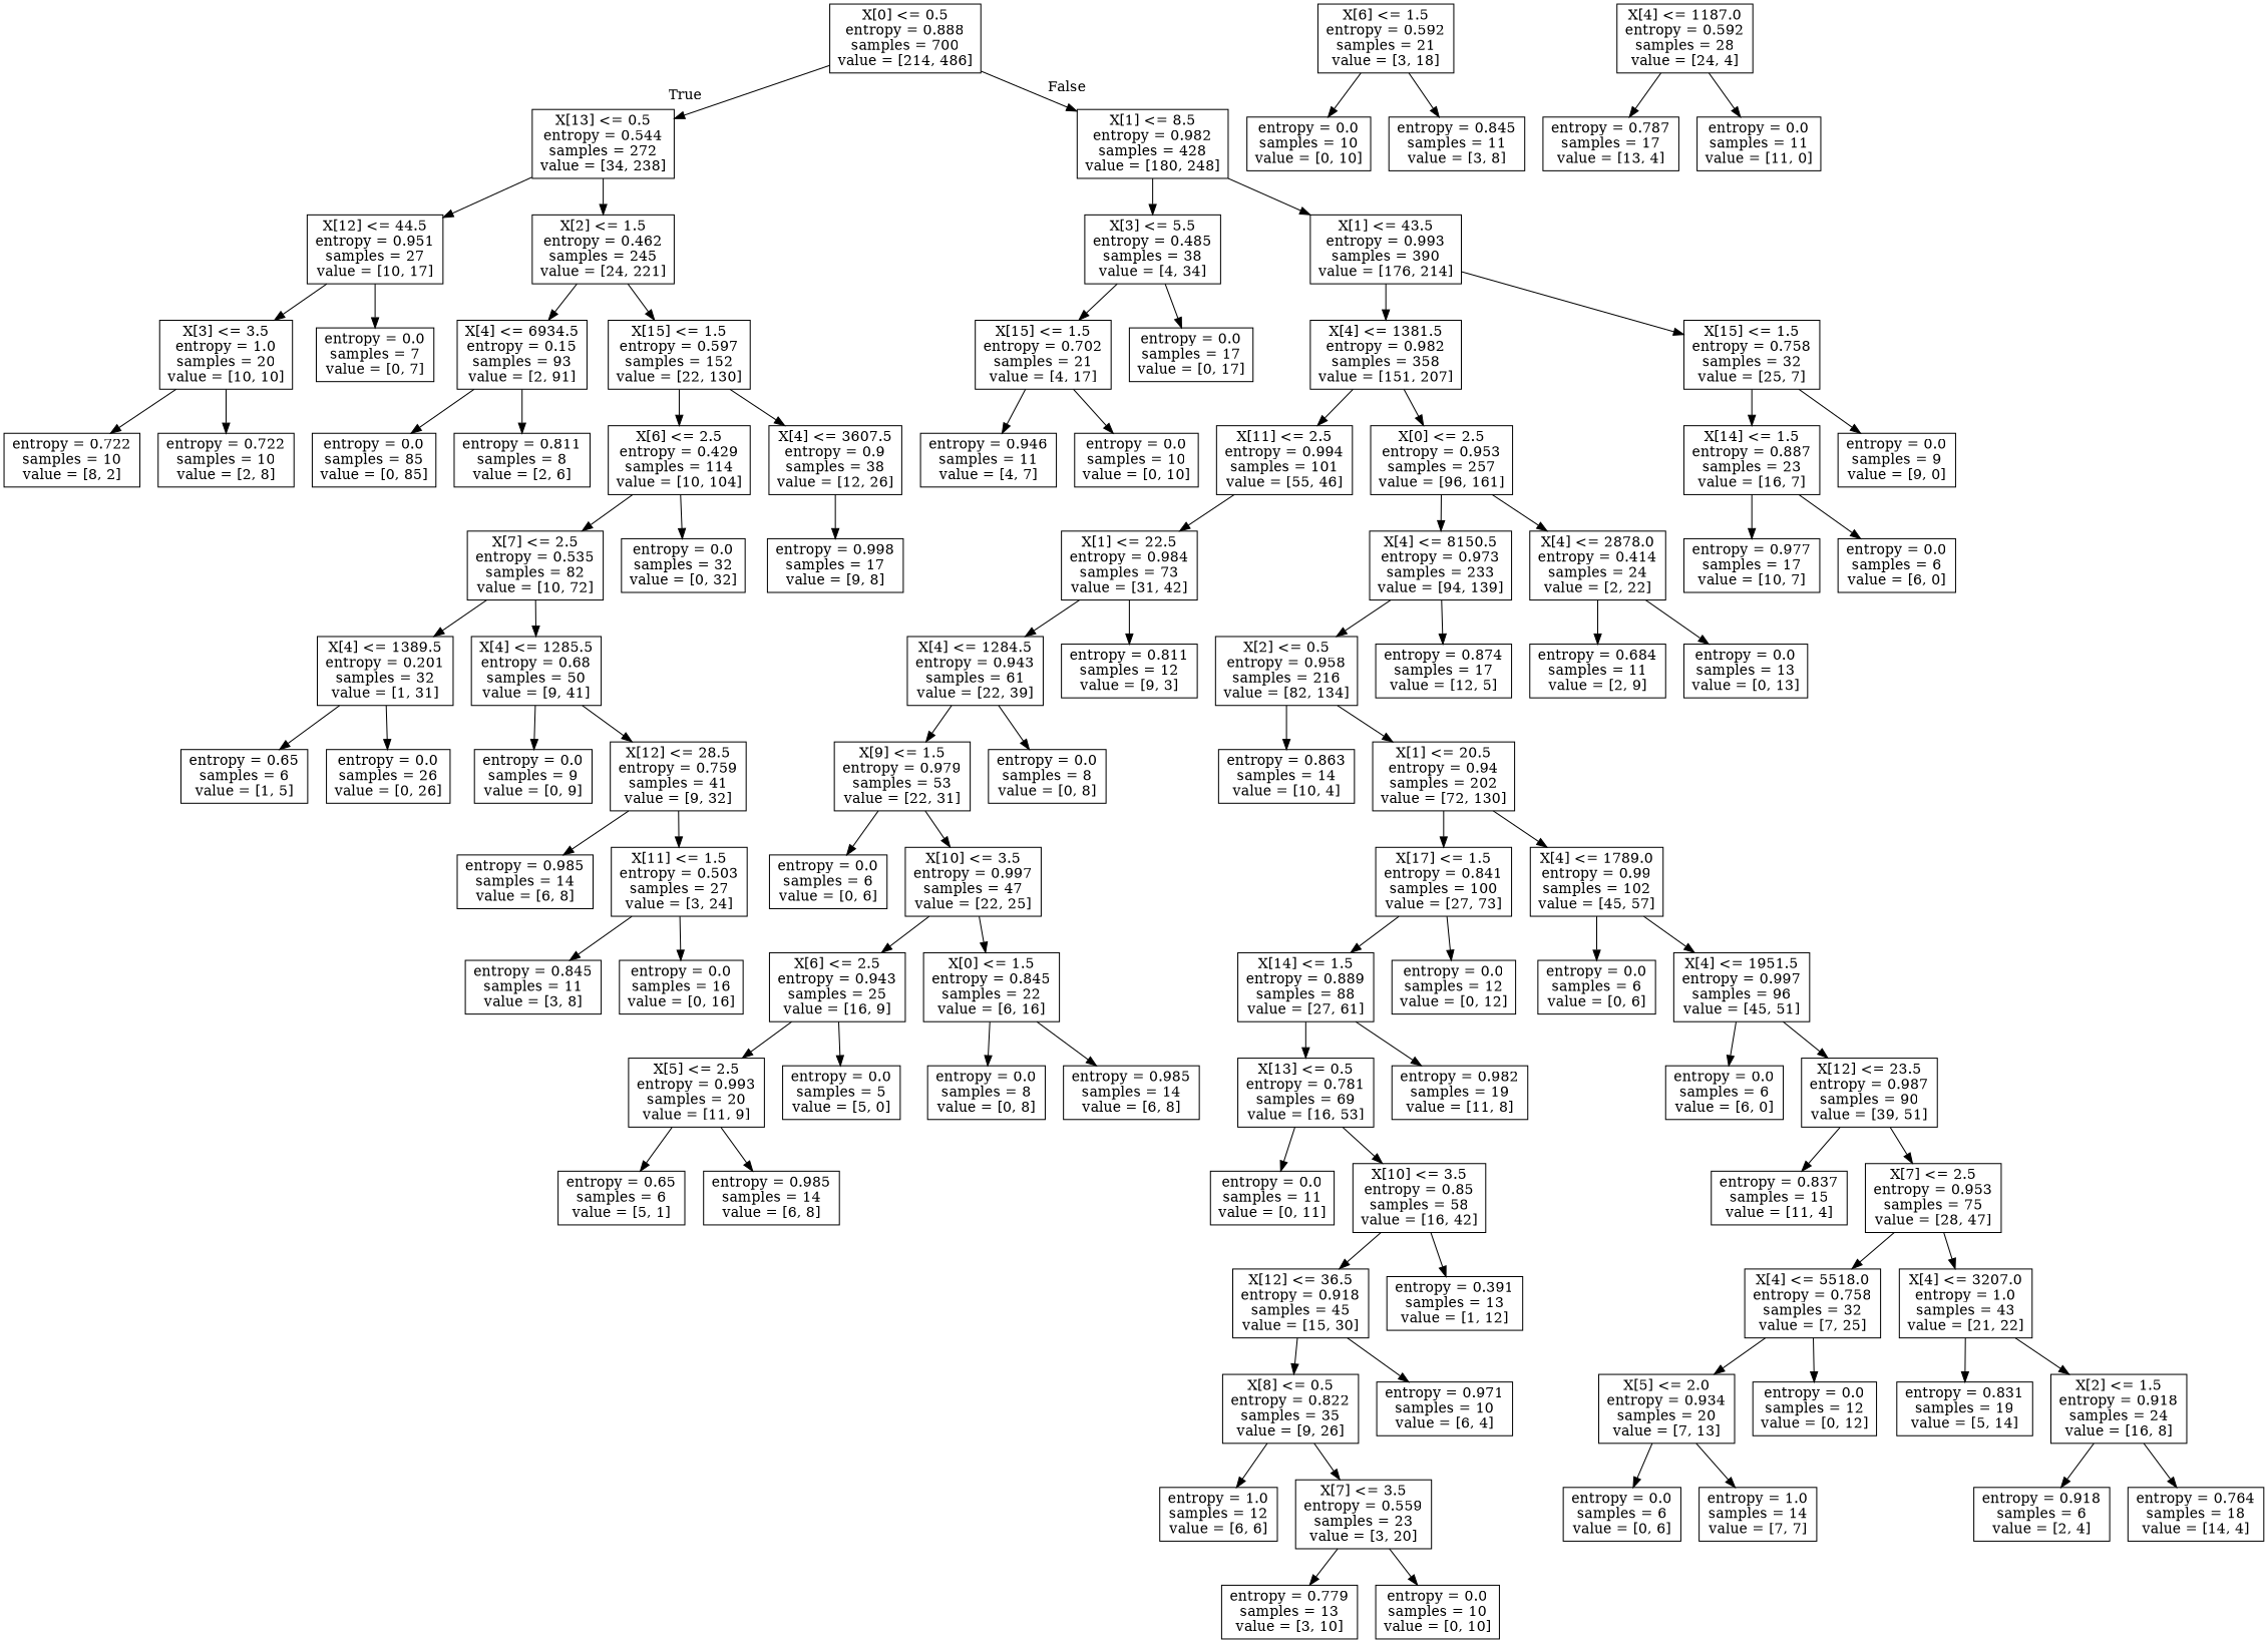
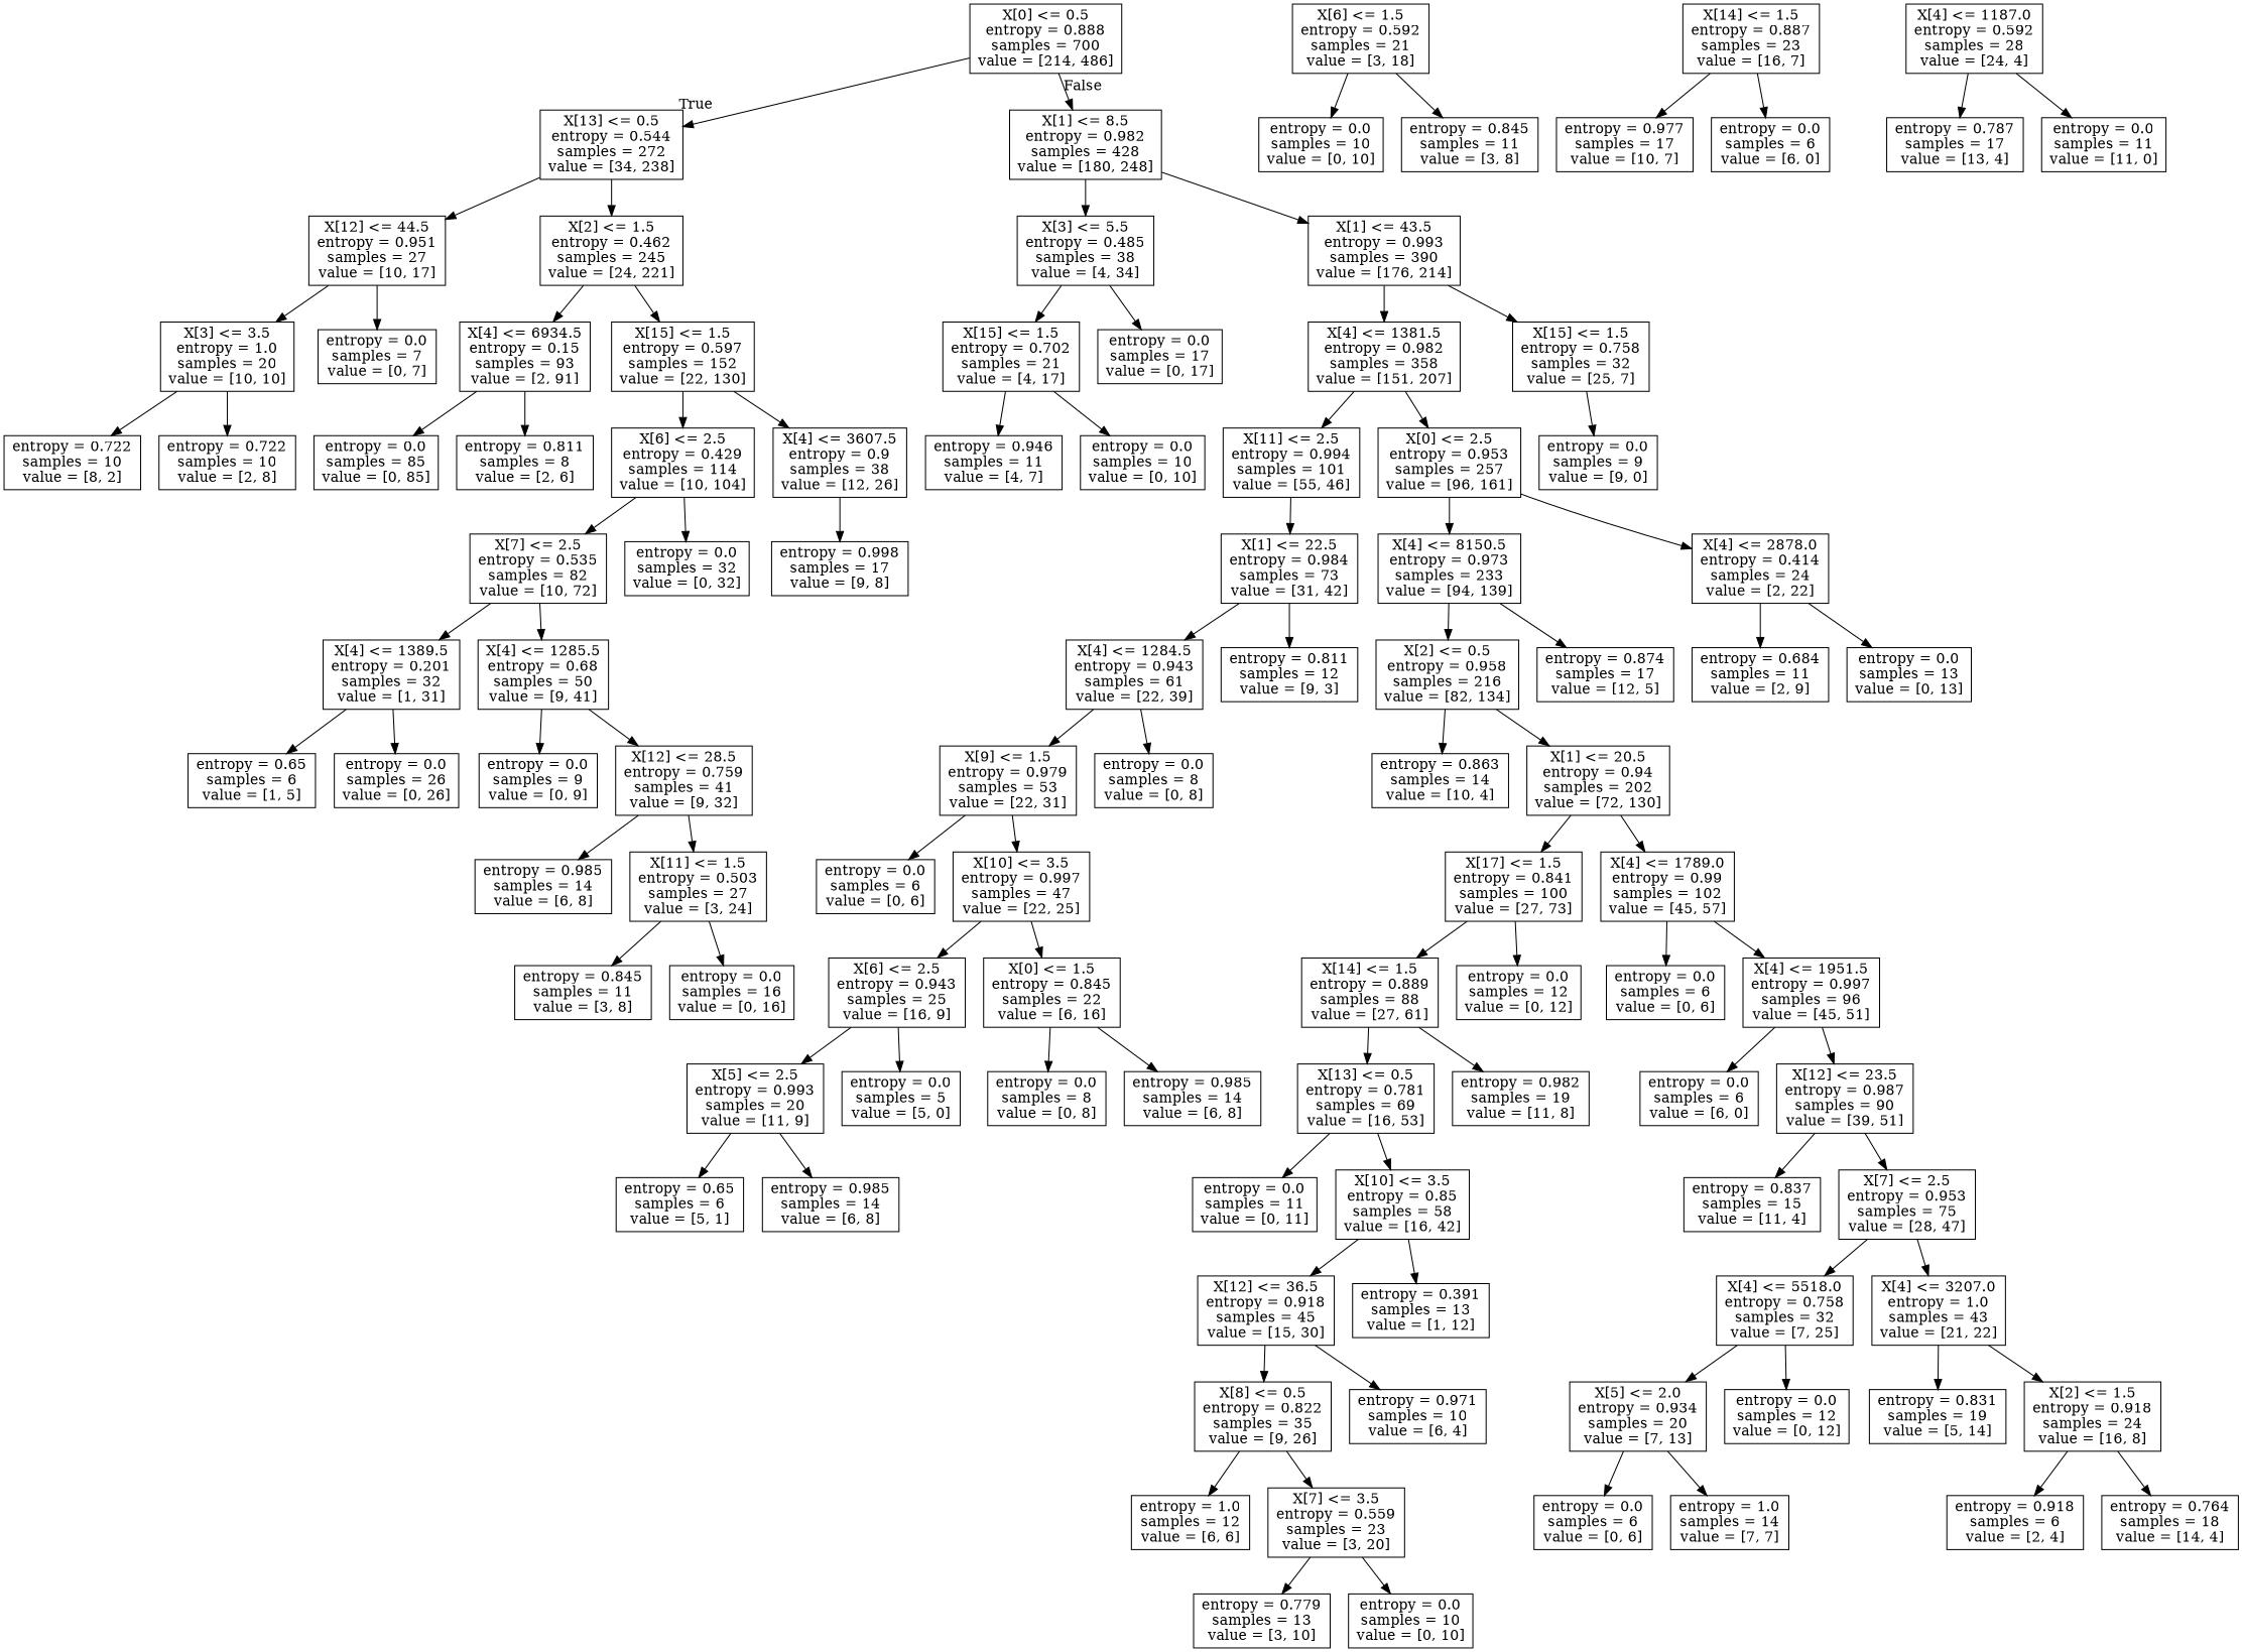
  digraph {
    node [shape=box]
    n1 [label="X[0] <= 0.5\nentropy = 0.888\nsamples = 700\nvalue = [214, 486]"]
    n2 [label="X[13] <= 0.5\nentropy = 0.544\nsamples = 272\nvalue = [34, 238]"]
    n3 [label="X[1] <= 8.5\nentropy = 0.982\nsamples = 428\nvalue = [180, 248]"]
    n4 [label="X[12] <= 44.5\nentropy = 0.951\nsamples = 27\nvalue = [10, 17]"]
    n5 [label="X[2] <= 1.5\nentropy = 0.462\nsamples = 245\nvalue = [24, 221]"]
    n6 [label="X[3] <= 5.5\nentropy = 0.485\nsamples = 38\nvalue = [4, 34]"]
    n7 [label="X[1] <= 43.5\nentropy = 0.993\nsamples = 390\nvalue = [176, 214]"]
    n8 [label="X[3] <= 3.5\nentropy = 1.0\nsamples = 20\nvalue = [10, 10]"]
    n9 [label="entropy = 0.0\nsamples = 7\nvalue = [0, 7]"]
    n10 [label="X[4] <= 6934.5\nentropy = 0.15\nsamples = 93\nvalue = [2, 91]"]
    n11 [label="X[15] <= 1.5\nentropy = 0.597\nsamples = 152\nvalue = [22, 130]"]
    n12 [label="entropy = 0.722\nsamples = 10\nvalue = [8, 2]"]
    n13 [label="entropy = 0.722\nsamples = 10\nvalue = [2, 8]"]
    n14 [label="entropy = 0.0\nsamples = 85\nvalue = [0, 85]"]
    n15 [label="entropy = 0.811\nsamples = 8\nvalue = [2, 6]"]
    n16 [label="X[6] <= 2.5\nentropy = 0.429\nsamples = 114\nvalue = [10, 104]"]
    n17 [label="X[4] <= 3607.5\nentropy = 0.9\nsamples = 38\nvalue = [12, 26]"]
    n18 [label="X[7] <= 2.5\nentropy = 0.535\nsamples = 82\nvalue = [10, 72]"]
    n19 [label="entropy = 0.0\nsamples = 32\nvalue = [0, 32]"]
    n20 [label="entropy = 0.998\nsamples = 17\nvalue = [9, 8]"]
    n21 [label="X[4] <= 1389.5\nentropy = 0.201\nsamples = 32\nvalue = [1, 31]"]
    n22 [label="X[4] <= 1285.5\nentropy = 0.68\nsamples = 50\nvalue = [9, 41]"]
    n23 [label="entropy = 0.65\nsamples = 6\nvalue = [1, 5]"]
    n24 [label="entropy = 0.0\nsamples = 26\nvalue = [0, 26]"]
    n25 [label="entropy = 0.0\nsamples = 9\nvalue = [0, 9]"]
    n26 [label="X[12] <= 28.5\nentropy = 0.759\nsamples = 41\nvalue = [9, 32]"]
    n27 [label="entropy = 0.985\nsamples = 14\nvalue = [6, 8]"]
    n28 [label="X[11] <= 1.5\nentropy = 0.503\nsamples = 27\nvalue = [3, 24]"]
    n29 [label="entropy = 0.845\nsamples = 11\nvalue = [3, 8]"]
    n30 [label="entropy = 0.0\nsamples = 16\nvalue = [0, 16]"]
    n31 [label="X[6] <= 1.5\nentropy = 0.592\nsamples = 21\nvalue = [3, 18]"]
    n32 [label="entropy = 0.0\nsamples = 10\nvalue = [0, 10]"]
    n33 [label="entropy = 0.845\nsamples = 11\nvalue = [3, 8]"]
    n34 [label="X[15] <= 1.5\nentropy = 0.702\nsamples = 21\nvalue = [4, 17]"]
    n35 [label="entropy = 0.0\nsamples = 17\nvalue = [0, 17]"]
    n36 [label="X[4] <= 1381.5\nentropy = 0.982\nsamples = 358\nvalue = [151, 207]"]
    n37 [label="X[15] <= 1.5\nentropy = 0.758\nsamples = 32\nvalue = [25, 7]"]
    n38 [label="entropy = 0.946\nsamples = 11\nvalue = [4, 7]"]
    n39 [label="entropy = 0.0\nsamples = 10\nvalue = [0, 10]"]
    n40 [label="X[11] <= 2.5\nentropy = 0.994\nsamples = 101\nvalue = [55, 46]"]
    n41 [label="X[0] <= 2.5\nentropy = 0.953\nsamples = 257\nvalue = [96, 161]"]
    n42 [label="X[14] <= 1.5\nentropy = 0.887\nsamples = 23\nvalue = [16, 7]"]
    n43 [label="entropy = 0.0\nsamples = 9\nvalue = [9, 0]"]
    n44 [label="X[1] <= 22.5\nentropy = 0.984\nsamples = 73\nvalue = [31, 42]"]
    n45 [label="X[4] <= 8150.5\nentropy = 0.973\nsamples = 233\nvalue = [94, 139]"]
    n46 [label="X[4] <= 2878.0\nentropy = 0.414\nsamples = 24\nvalue = [2, 22]"]
    n47 [label="X[4] <= 1284.5\nentropy = 0.943\nsamples = 61\nvalue = [22, 39]"]
    n48 [label="entropy = 0.811\nsamples = 12\nvalue = [9, 3]"]
    n49 [label="X[4] <= 1187.0\nentropy = 0.592\nsamples = 28\nvalue = [24, 4]"]
    n50 [label="entropy = 0.787\nsamples = 17\nvalue = [13, 4]"]
    n51 [label="entropy = 0.0\nsamples = 11\nvalue = [11, 0]"]
    n52 [label="X[9] <= 1.5\nentropy = 0.979\nsamples = 53\nvalue = [22, 31]"]
    n53 [label="entropy = 0.0\nsamples = 8\nvalue = [0, 8]"]
    n54 [label="entropy = 0.0\nsamples = 6\nvalue = [0, 6]"]
    n55 [label="X[10] <= 3.5\nentropy = 0.997\nsamples = 47\nvalue = [22, 25]"]
    n56 [label="X[6] <= 2.5\nentropy = 0.943\nsamples = 25\nvalue = [16, 9]"]
    n57 [label="X[0] <= 1.5\nentropy = 0.845\nsamples = 22\nvalue = [6, 16]"]
    n58 [label="X[5] <= 2.5\nentropy = 0.993\nsamples = 20\nvalue = [11, 9]"]
    n59 [label="entropy = 0.0\nsamples = 5\nvalue = [5, 0]"]
    n60 [label="entropy = 0.0\nsamples = 8\nvalue = [0, 8]"]
    n61 [label="entropy = 0.985\nsamples = 14\nvalue = [6, 8]"]
    n62 [label="entropy = 0.65\nsamples = 6\nvalue = [5, 1]"]
    n63 [label="entropy = 0.985\nsamples = 14\nvalue = [6, 8]"]
    n64 [label="X[2] <= 0.5\nentropy = 0.958\nsamples = 216\nvalue = [82, 134]"]
    n65 [label="entropy = 0.874\nsamples = 17\nvalue = [12, 5]"]
    n66 [label="entropy = 0.684\nsamples = 11\nvalue = [2, 9]"]
    n67 [label="entropy = 0.0\nsamples = 13\nvalue = [0, 13]"]
    n68 [label="entropy = 0.863\nsamples = 14\nvalue = [10, 4]"]
    n69 [label="X[1] <= 20.5\nentropy = 0.94\nsamples = 202\nvalue = [72, 130]"]
    n70 [label="X[17] <= 1.5\nentropy = 0.841\nsamples = 100\nvalue = [27, 73]"]
    n71 [label="X[4] <= 1789.0\nentropy = 0.99\nsamples = 102\nvalue = [45, 57]"]
    n72 [label="X[14] <= 1.5\nentropy = 0.889\nsamples = 88\nvalue = [27, 61]"]
    n73 [label="entropy = 0.0\nsamples = 12\nvalue = [0, 12]"]
    n74 [label="entropy = 0.0\nsamples = 6\nvalue = [0, 6]"]
    n75 [label="X[4] <= 1951.5\nentropy = 0.997\nsamples = 96\nvalue = [45, 51]"]
    n76 [label="X[13] <= 0.5\nentropy = 0.781\nsamples = 69\nvalue = [16, 53]"]
    n77 [label="entropy = 0.982\nsamples = 19\nvalue = [11, 8]"]
    n78 [label="entropy = 0.0\nsamples = 11\nvalue = [0, 11]"]
    n79 [label="X[10] <= 3.5\nentropy = 0.85\nsamples = 58\nvalue = [16, 42]"]
    n80 [label="X[12] <= 36.5\nentropy = 0.918\nsamples = 45\nvalue = [15, 30]"]
    n81 [label="entropy = 0.391\nsamples = 13\nvalue = [1, 12]"]
    n82 [label="X[8] <= 0.5\nentropy = 0.822\nsamples = 35\nvalue = [9, 26]"]
    n83 [label="entropy = 0.971\nsamples = 10\nvalue = [6, 4]"]
    n84 [label="entropy = 1.0\nsamples = 12\nvalue = [6, 6]"]
    n85 [label="X[7] <= 3.5\nentropy = 0.559\nsamples = 23\nvalue = [3, 20]"]
    n86 [label="entropy = 0.779\nsamples = 13\nvalue = [3, 10]"]
    n87 [label="entropy = 0.0\nsamples = 10\nvalue = [0, 10]"]
    n88 [label="entropy = 0.0\nsamples = 6\nvalue = [6, 0]"]
    n89 [label="X[12] <= 23.5\nentropy = 0.987\nsamples = 90\nvalue = [39, 51]"]
    n90 [label="entropy = 0.837\nsamples = 15\nvalue = [11, 4]"]
    n91 [label="X[7] <= 2.5\nentropy = 0.953\nsamples = 75\nvalue = [28, 47]"]
    n92 [label="X[4] <= 5518.0\nentropy = 0.758\nsamples = 32\nvalue = [7, 25]"]
    n93 [label="X[4] <= 3207.0\nentropy = 1.0\nsamples = 43\nvalue = [21, 22]"]
    n94 [label="X[5] <= 2.0\nentropy = 0.934\nsamples = 20\nvalue = [7, 13]"]
    n95 [label="entropy = 0.0\nsamples = 12\nvalue = [0, 12]"]
    n96 [label="entropy = 0.831\nsamples = 19\nvalue = [5, 14]"]
    n97 [label="X[2] <= 1.5\nentropy = 0.918\nsamples = 24\nvalue = [16, 8]"]
    n98 [label="entropy = 0.0\nsamples = 6\nvalue = [0, 6]"]
    n99 [label="entropy = 1.0\nsamples = 14\nvalue = [7, 7]"]
    n100 [label="entropy = 0.918\nsamples = 6\nvalue = [2, 4]"]
    n101 [label="entropy = 0.764\nsamples = 18\nvalue = [14, 4]"]
    n102 [label="entropy = 0.977\nsamples = 17\nvalue = [10, 7]"]
    n103 [label="entropy = 0.0\nsamples = 6\nvalue = [6, 0]"]
    n1 -> n2 [headlabel=True labelangle=45 labeldistance=2.5]
    n1 -> n3 [headlabel=False labelangle=-45 labeldistance=2.5]
    n2 -> n4
    n2 -> n5
    n3 -> n6
    n3 -> n7
    n4 -> n8
    n4 -> n9
    n5 -> n10
    n5 -> n11
    n6 -> n34
    n6 -> n35
    n7 -> n36
    n7 -> n37
    n8 -> n12
    n8 -> n13
    n10 -> n14
    n10 -> n15
    n11 -> n16
    n11 -> n17
    n16 -> n18
    n16 -> n19
    n17 -> n20
    n18 -> n21
    n18 -> n22
    n21 -> n23
    n21 -> n24
    n22 -> n25
    n22 -> n26
    n26 -> n27
    n26 -> n28
    n28 -> n29
    n28 -> n30
    n31 -> n32
    n31 -> n33
    n34 -> n38
    n34 -> n39
    n36 -> n40
    n36 -> n41
-   n37 -> n42
    n37 -> n43
    n40 -> n44
    n41 -> n45
    n41 -> n46
    n42 -> n102
    n42 -> n103
    n44 -> n47
    n44 -> n48
    n45 -> n64
    n45 -> n65
    n46 -> n66
    n46 -> n67
    n47 -> n52
    n47 -> n53
    n49 -> n50
    n49 -> n51
    n52 -> n54
    n52 -> n55
    n55 -> n56
    n55 -> n57
    n56 -> n58
    n56 -> n59
    n57 -> n60
    n57 -> n61
    n58 -> n62
    n58 -> n63
    n64 -> n68
    n64 -> n69
    n69 -> n70
    n69 -> n71
    n70 -> n72
    n70 -> n73
    n71 -> n74
    n71 -> n75
    n72 -> n76
    n72 -> n77
    n75 -> n88
    n75 -> n89
    n76 -> n78
    n76 -> n79
    n79 -> n80
    n79 -> n81
    n80 -> n82
    n80 -> n83
    n82 -> n84
    n82 -> n85
    n85 -> n86
    n85 -> n87
    n89 -> n90
    n89 -> n91
    n91 -> n92
    n91 -> n93
    n92 -> n94
    n92 -> n95
    n93 -> n96
    n93 -> n97
    n94 -> n98
    n94 -> n99
    n97 -> n100
    n97 -> n101
  }
